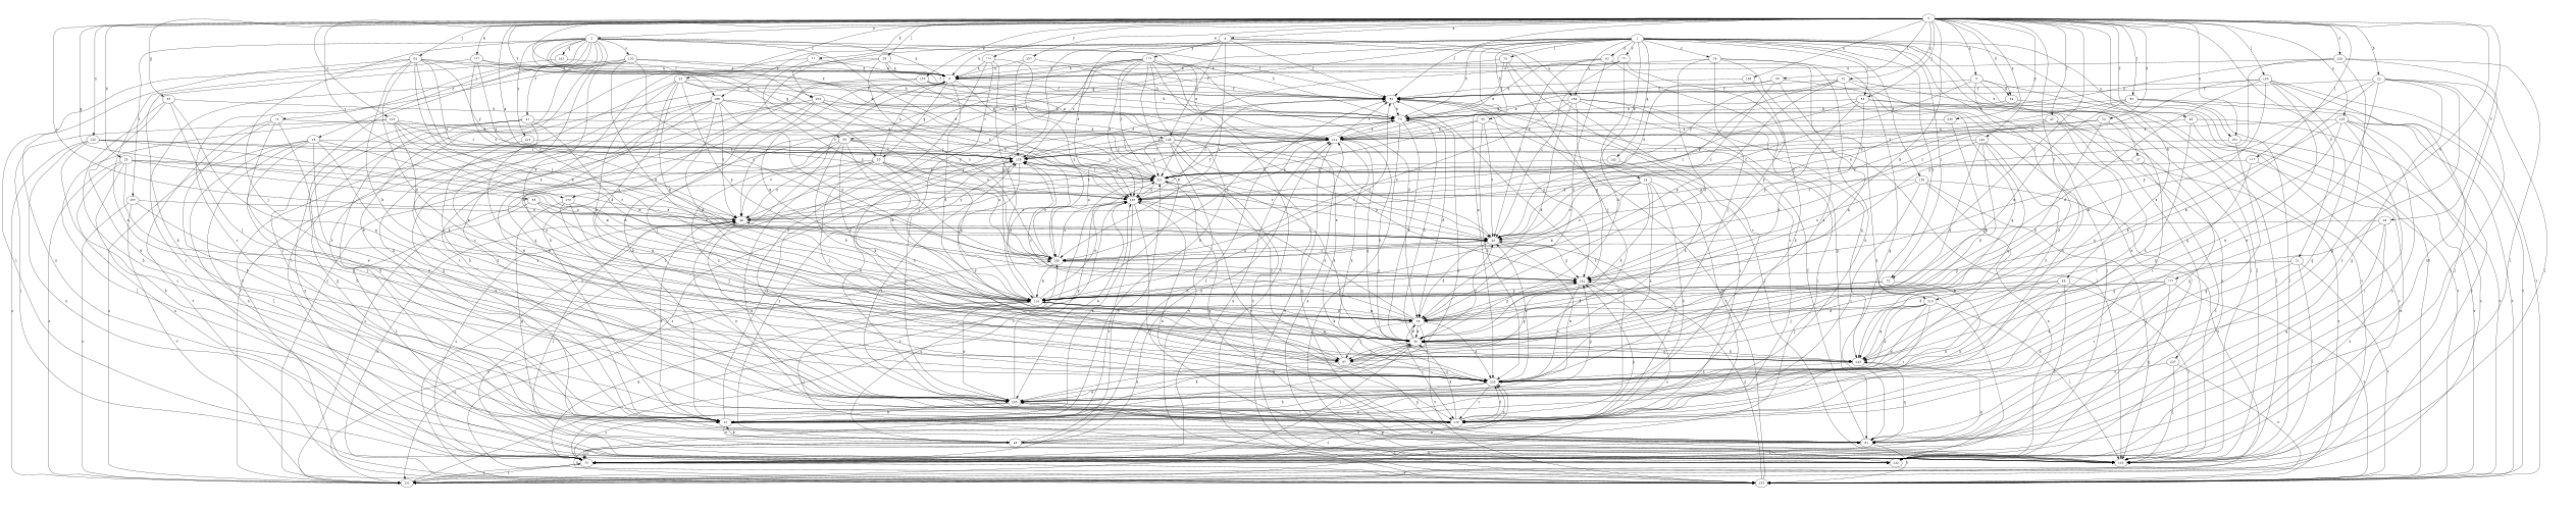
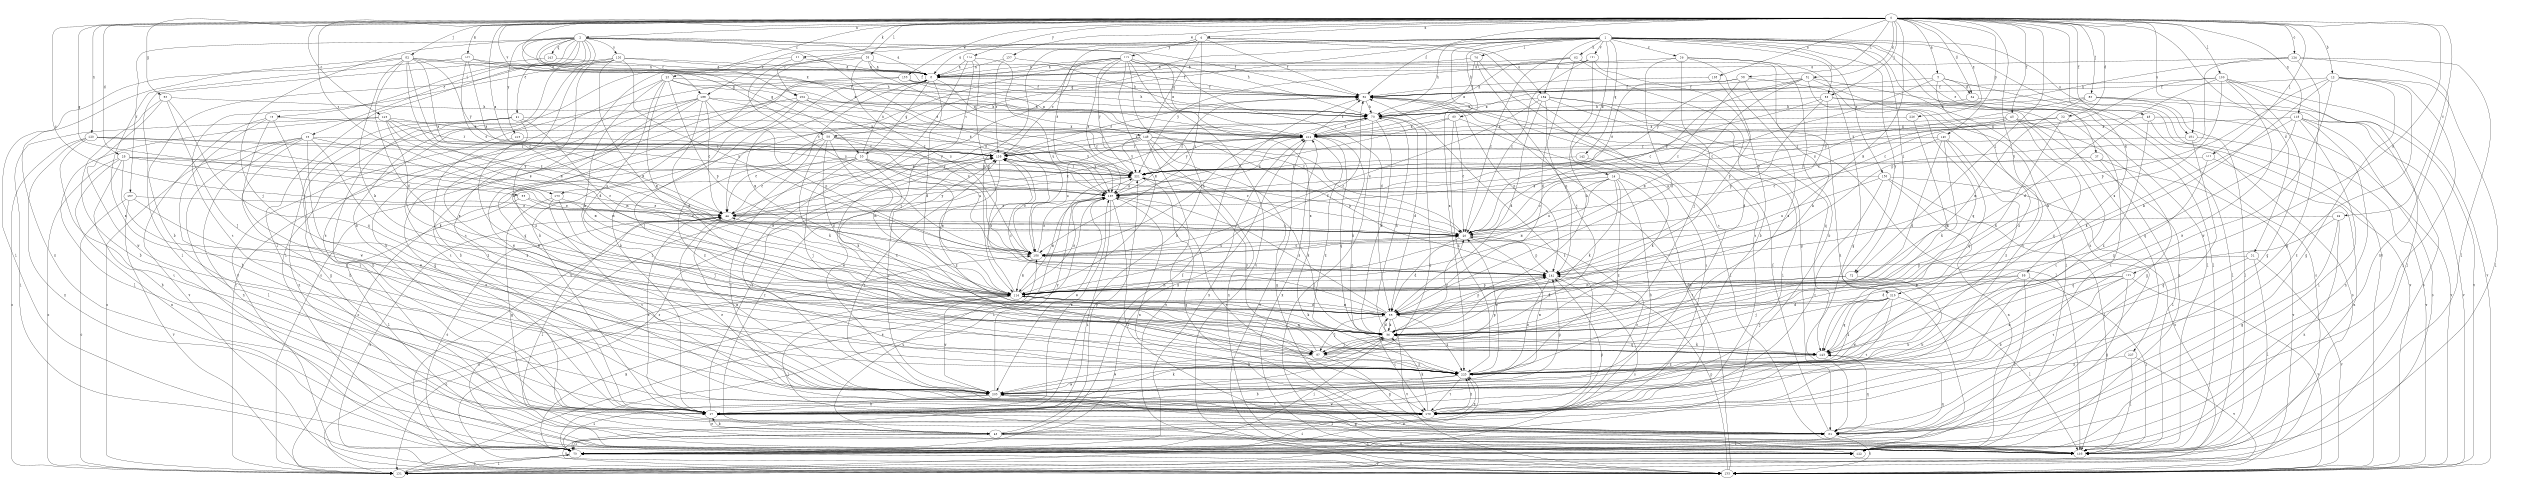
  strict digraph {
    fontname="Courier Prime"
    node [fontname="Courier Prime"]
    edge [fontname="Courier Prime"]
    0
    2
    4
    5
    12
    22
    23
    26
    28
    31
    32
    34
    45
    48
    52
    53
    55
    72
    82
    83
    86
    88
    91
    93
    98
    99
    100
    103
    107
    114
    118
    120
    124
    126
    140
    159
    165
    167
    173
    181
    188
    197
    199
    212
    214
    216
    226
    8
    58
    70
    152
    17
    38
    41
    43
    59
    78
    87
    105
    130
    143
    157
    218
    184
    148
    176
    186
    219
    229
    131
    61
    79
    96
    141
    203
    122
    149
    35
    221
    195
    44
    158
    1
    14
    36
    37
    62
    69
    76
    142
    150
    191
    227
    0 -> 2 [label=a]
    0 -> 4 [label=a]
    0 -> 5 [label=a]
    0 -> 12 [label=b]
    0 -> 22 [label=c]
    0 -> 23 [label=c]
    0 -> 26 [label=c]
    0 -> 28 [label=d]
    0 -> 31 [label=d]
    0 -> 32 [label=d]
    0 -> 34 [label=d]
    0 -> 45 [label=f]
    0 -> 48 [label=f]
    0 -> 52 [label=f]
    0 -> 53 [label=g]
    0 -> 55 [label=g]
    0 -> 72 [label=i]
    0 -> 82 [label=j]
    0 -> 83 [label=j]
    0 -> 86 [label=j]
    0 -> 88 [label=k]
    0 -> 91 [label=k]
    0 -> 93 [label=k]
    0 -> 98 [label=l]
    0 -> 99 [label=l]
    0 -> 100 [label=l]
    0 -> 103 [label=l]
    0 -> 107 [label=m]
    0 -> 114 [label=m]
    0 -> 118 [label=n]
    0 -> 120 [label=n]
    0 -> 124 [label=o]
    0 -> 126 [label=o]
    0 -> 140 [label=p]
    0 -> 159 [label=s]
    0 -> 165 [label=s]
    0 -> 167 [label=s]
    0 -> 173 [label=t]
    0 -> 181 [label=u]
    0 -> 188 [label=v]
    0 -> 197 [label=w]
    0 -> 199 [label=w]
    0 -> 212 [label=x]
    0 -> 214 [label=y]
    0 -> 216 [label=y]
    0 -> 226 [label=z]
    2 -> 52 [label=f]
    2 -> 167 [label=s]
    2 -> 8 [label=a]
    2 -> 58 [label=g]
    2 -> 70 [label=h]
    2 -> 152 [label=r]
    2 -> 17 [label=b]
    2 -> 38 [label=e]
    2 -> 41 [label=e]
    2 -> 43 [label=e]
    2 -> 59 [label=g]
    2 -> 78 [label=i]
    2 -> 87 [label=j]
    2 -> 105 [label=l]
    2 -> 130 [label=o]
    2 -> 143 [label=q]
    2 -> 157 [label=r]
    2 -> 218 [label=y]
    4 -> 52 [label=f]
    4 -> 114 [label=m]
    4 -> 167 [label=s]
    4 -> 184 [label=u]
    4 -> 148 [label=q]
    4 -> 176 [label=t]
    4 -> 186 [label=u]
    4 -> 219 [label=y]
    5 -> 26 [label=c]
    5 -> 34 [label=d]
    5 -> 212 [label=x]
    5 -> 105 [label=l]
    5 -> 229 [label=z]
    5 -> 131 [label=o]
    12 -> 52 [label=f]
    12 -> 43 [label=e]
    12 -> 105 [label=l]
    12 -> 61 [label=g]
    12 -> 79 [label=i]
    12 -> 96 [label=k]
    12 -> 141 [label=p]
    12 -> 203 [label=w]
    22 -> 26 [label=c]
    22 -> 61 [label=g]
    22 -> 122 [label=n]
    22 -> 149 [label=q]
    23 -> 52 [label=f]
    23 -> 114 [label=m]
    23 -> 167 [label=s]
    23 -> 17 [label=b]
    23 -> 96 [label=k]
    23 -> 141 [label=p]
    23 -> 35 [label=d]
    23 -> 221 [label=y]
    26 -> 186 [label=u]
    26 -> 141 [label=p]
    26 -> 203 [label=w]
    26 -> 35 [label=d]
    28 -> 26 [label=c]
    28 -> 167 [label=s]
    28 -> 17 [label=b]
    28 -> 229 [label=z]
    28 -> 131 [label=o]
    28 -> 122 [label=n]
    28 -> 221 [label=y]
    31 -> 105 [label=l]
    31 -> 176 [label=t]
    31 -> 141 [label=p]
    31 -> 195 [label=v]
    32 -> 212 [label=x]
    32 -> 176 [label=t]
    32 -> 96 [label=k]
    32 -> 221 [label=y]
    34 -> 70 [label=h]
    34 -> 105 [label=l]
    45 -> 167 [label=s]
    45 -> 212 [label=x]
    45 -> 176 [label=t]
    45 -> 61 [label=g]
    45 -> 149 [label=q]
    45 -> 44 [label=e]
    48 -> 212 [label=x]
    48 -> 229 [label=z]
    48 -> 131 [label=o]
    48 -> 195 [label=v]
    52 -> 70 [label=h]
    52 -> 105 [label=l]
    52 -> 141 [label=p]
    53 -> 70 [label=h]
    53 -> 17 [label=b]
    53 -> 87 [label=j]
    53 -> 203 [label=w]
    53 -> 149 [label=q]
    55 -> 26 [label=c]
    55 -> 105 [label=l]
    55 -> 44 [label=e]
    72 -> 114 [label=m]
    72 -> 17 [label=b]
    72 -> 35 [label=d]
    82 -> 26 [label=c]
    82 -> 114 [label=m]
    82 -> 167 [label=s]
    82 -> 8 [label=a]
    82 -> 70 [label=h]
    82 -> 79 [label=i]
    82 -> 96 [label=k]
    82 -> 122 [label=n]
    82 -> 35 [label=d]
    82 -> 221 [label=y]
    83 -> 114 [label=m]
    83 -> 70 [label=h]
    83 -> 105 [label=l]
    83 -> 131 [label=o]
    83 -> 221 [label=y]
    83 -> 195 [label=v]
    86 -> 167 [label=s]
    86 -> 70 [label=h]
    86 -> 141 [label=p]
    86 -> 122 [label=n]
    86 -> 35 [label=d]
    86 -> 195 [label=v]
    88 -> 114 [label=m]
    88 -> 17 [label=b]
    88 -> 87 [label=j]
    88 -> 105 [label=l]
    88 -> 79 [label=i]
    91 -> 26 [label=c]
    91 -> 52 [label=f]
    91 -> 114 [label=m]
    91 -> 105 [label=l]
    91 -> 79 [label=i]
    91 -> 149 [label=q]
    91 -> 221 [label=y]
    93 -> 8 [label=a]
    93 -> 186 [label=u]
    93 -> 79 [label=i]
    98 -> 26 [label=c]
    98 -> 52 [label=f]
    98 -> 167 [label=s]
    98 -> 176 [label=t]
    98 -> 96 [label=k]
    99 -> 26 [label=c]
    99 -> 8 [label=a]
    99 -> 70 [label=h]
    99 -> 17 [label=b]
    99 -> 176 [label=t]
    99 -> 186 [label=u]
    100 -> 26 [label=c]
    100 -> 52 [label=f]
    100 -> 105 [label=l]
    100 -> 61 [label=g]
    100 -> 96 [label=k]
    100 -> 203 [label=w]
    100 -> 35 [label=d]
    100 -> 195 [label=v]
    103 -> 122 [label=n]
    103 -> 149 [label=q]
    103 -> 221 [label=y]
    107 -> 167 [label=s]
    107 -> 212 [label=x]
    107 -> 8 [label=a]
    107 -> 229 [label=z]
    107 -> 44 [label=e]
    114 -> 52 [label=f]
    114 -> 167 [label=s]
    114 -> 105 [label=l]
    114 -> 131 [label=o]
    114 -> 96 [label=k]
    114 -> 141 [label=p]
    114 -> 203 [label=w]
    114 -> 149 [label=q]
    114 -> 35 [label=d]
    114 -> 44 [label=e]
    114 -> 158 [label=r]
    118 -> 212 [label=x]
    118 -> 131 [label=o]
    118 -> 79 [label=i]
    118 -> 96 [label=k]
    118 -> 122 [label=n]
    118 -> 149 [label=q]
    118 -> 195 [label=v]
    120 -> 114 [label=m]
    120 -> 176 [label=t]
    120 -> 131 [label=o]
    120 -> 122 [label=n]
    120 -> 221 [label=y]
    120 -> 158 [label=r]
    124 -> 8 [label=a]
    124 -> 70 [label=h]
    124 -> 105 [label=l]
    124 -> 61 [label=g]
    124 -> 141 [label=p]
    124 -> 122 [label=n]
    126 -> 212 [label=x]
    126 -> 105 [label=l]
    126 -> 186 [label=u]
    126 -> 79 [label=i]
    126 -> 96 [label=k]
    126 -> 44 [label=e]
    126 -> 158 [label=r]
    140 -> 26 [label=c]
    140 -> 229 [label=z]
    140 -> 96 [label=k]
    140 -> 149 [label=q]
    140 -> 35 [label=d]
    140 -> 158 [label=r]
    159 -> 114 [label=m]
    159 -> 17 [label=b]
    159 -> 229 [label=z]
    159 -> 61 [label=g]
    159 -> 35 [label=d]
    159 -> 195 [label=v]
    165 -> 52 [label=f]
    165 -> 141 [label=p]
    167 -> 52 [label=f]
-   55 -> 114 [label=m]
+   167 -> 114 [label=m]
    167 -> 105 [label=l]
    167 -> 176 [label=t]
    167 -> 79 [label=i]
    167 -> 203 [label=w]
    167 -> 44 [label=e]
    173 -> 87 [label=j]
    173 -> 176 [label=t]
    173 -> 61 [label=g]
    173 -> 44 [label=e]
    181 -> 61 [label=g]
    181 -> 195 [label=v]
    181 -> 158 [label=r]
    188 -> 167 [label=s]
    188 -> 70 [label=h]
    188 -> 17 [label=b]
    188 -> 176 [label=t]
    188 -> 131 [label=r]
    188 -> 141 [label=p]
    188 -> 203 [label=w]
    188 -> 35 [label=d]
    188 -> 44 [label=e]
    197 -> 52 [label=f]
    197 -> 8 [label=a]
    197 -> 158 [label=r]
    199 -> 52 [label=f]
    199 -> 212 [label=x]
    199 -> 70 [label=h]
    199 -> 229 [label=z]
    199 -> 195 [label=v]
    212 -> 52 [label=f]
    212 -> 167 [label=s]
    212 -> 229 [label=z]
    212 -> 96 [label=k]
    212 -> 149 [label=q]
    212 -> 221 [label=y]
    212 -> 195 [label=v]
    212 -> 158 [label=r]
    214 -> 8 [label=a]
    214 -> 87 [label=j]
    214 -> 186 [label=u]
    214 -> 141 [label=p]
    214 -> 203 [label=w]
    216 -> 87 [label=j]
    216 -> 105 [label=l]
    216 -> 176 [label=t]
    216 -> 229 [label=z]
    216 -> 203 [label=w]
    216 -> 149 [label=q]
    216 -> 35 [label=d]
    226 -> 212 [label=x]
    226 -> 96 [label=k]
    8 -> 52 [label=f]
    8 -> 114 [label=m]
    8 -> 17 [label=b]
    8 -> 59 [label=g]
    8 -> 148 [label=q]
    8 -> 131 [label=o]
    8 -> 35 [label=d]
    8 -> 195 [label=v]
    58 -> 114 [label=m]
    58 -> 186 [label=u]
    58 -> 229 [label=z]
    58 -> 96 [label=k]
    58 -> 35 [label=d]
    58 -> 221 [label=y]
    58 -> 44 [label=e]
    58 -> 158 [label=r]
    70 -> 212 [label=x]
    70 -> 17 [label=b]
    70 -> 105 [label=l]
    70 -> 96 [label=k]
    70 -> 35 [label=d]
    70 -> 44 [label=e]
    70 -> 158 [label=r]
    152 -> 26 [label=c]
    152 -> 70 [label=h]
    152 -> 87 [label=j]
    152 -> 186 [label=u]
    152 -> 61 [label=g]
    152 -> 203 [label=w]
    17 -> 167 [label=s]
    17 -> 43 [label=e]
    17 -> 61 [label=g]
    17 -> 96 [label=k]
    17 -> 44 [label=e]
    17 -> 158 [label=r]
    38 -> 114 [label=m]
    38 -> 17 [label=b]
    38 -> 105 [label=l]
    38 -> 229 [label=z]
    38 -> 131 [label=o]
    38 -> 203 [label=w]
    38 -> 122 [label=n]
    38 -> 158 [label=r]
    41 -> 114 [label=m]
    41 -> 212 [label=x]
    41 -> 17 [label=b]
    41 -> 61 [label=g]
    41 -> 122 [label=n]
    41 -> 149 [label=q]
    43 -> 212 [label=x]
    43 -> 17 [label=b]
    43 -> 105 [label=l]
    43 -> 186 [label=u]
    43 -> 229 [label=z]
    43 -> 79 [label=i]
    43 -> 141 [label=p]
    43 -> 122 [label=n]
    43 -> 221 [label=y]
    43 -> 195 [label=v]
    43 -> 158 [label=r]
    59 -> 26 [label=c]
    59 -> 114 [label=m]
    59 -> 8 [label=a]
    59 -> 87 [label=j]
    59 -> 176 [label=t]
    59 -> 131 [label=o]
    59 -> 96 [label=k]
    59 -> 221 [label=y]
    59 -> 44 [label=e]
    78 -> 212 [label=x]
    78 -> 17 [label=b]
    78 -> 176 [label=t]
    78 -> 203 [label=w]
    78 -> 195 [label=v]
    87 -> 229 [label=z]
    87 -> 61 [label=g]
    87 -> 141 [label=p]
    87 -> 203 [label=w]
    87 -> 221 [label=y]
    130 -> 52 [label=f]
    130 -> 114 [label=m]
    130 -> 8 [label=a]
    130 -> 17 [label=b]
    130 -> 176 [label=t]
    130 -> 186 [label=u]
    130 -> 229 [label=z]
    130 -> 96 [label=k]
    143 -> 8 [label=a]
    143 -> 79 [label=i]
    157 -> 229 [label=z]
    157 -> 131 [label=o]
    157 -> 195 [label=v]
    157 -> 44 [label=e]
    218 -> 229 [label=z]
    218 -> 158 [label=r]
    184 -> 70 [label=h]
    184 -> 105 [label=l]
    184 -> 186 [label=u]
    184 -> 79 [label=i]
    184 -> 141 [label=p]
    184 -> 149 [label=q]
    184 -> 35 [label=d]
    148 -> 26 [label=c]
    148 -> 186 [label=u]
    148 -> 61 [label=g]
    148 -> 141 [label=p]
    148 -> 203 [label=w]
    148 -> 122 [label=n]
    148 -> 221 [label=y]
    148 -> 195 [label=v]
    148 -> 158 [label=r]
    176 -> 26 [label=c]
    176 -> 52 [label=f]
    176 -> 229 [label=z]
    176 -> 79 [label=i]
    176 -> 96 [label=k]
    176 -> 203 [label=w]
    176 -> 44 [label=e]
    176 -> 158 [label=r]
    186 -> 26 [label=c]
    186 -> 114 [label=m]
    186 -> 167 [label=s]
    186 -> 70 [label=h]
    186 -> 141 [label=p]
    186 -> 158 [label=r]
    219 -> 114 [label=m]
    219 -> 167 [label=s]
    219 -> 212 [label=x]
    219 -> 8 [label=a]
    219 -> 17 [label=b]
    219 -> 229 [label=z]
    219 -> 79 [label=i]
    219 -> 35 [label=d]
    219 -> 221 [label=y]
    219 -> 195 [label=v]
    219 -> 44 [label=e]
    219 -> 158 [label=r]
    229 -> 26 [label=c]
    229 -> 17 [label=b]
    229 -> 176 [label=t]
    229 -> 203 [label=w]
    131 -> 167 [label=s]
    131 -> 186 [label=u]
    131 -> 229 [label=z]
    131 -> 79 [label=i]
    61 -> 52 [label=f]
    61 -> 167 [label=s]
    61 -> 79 [label=i]
    61 -> 149 [label=q]
    61 -> 195 [label=v]
    79 -> 52 [label=f]
    79 -> 114 [label=m]
    79 -> 212 [label=x]
    79 -> 131 [label=o]
    79 -> 149 [label=q]
    79 -> 195 [label=v]
    79 -> 44 [label=e]
    96 -> 26 [label=c]
    96 -> 70 [label=h]
    96 -> 87 [label=j]
    96 -> 79 [label=i]
    96 -> 149 [label=q]
    96 -> 35 [label=d]
    141 -> 114 [label=m]
    141 -> 229 [label=z]
    141 -> 131 [label=o]
    203 -> 17 [label=b]
    203 -> 105 [label=l]
    203 -> 176 [label=t]
    203 -> 79 [label=i]
    203 -> 96 [label=k]
    203 -> 141 [label=p]
    203 -> 221 [label=y]
    203 -> 158 [label=r]
    122 -> 212 [label=x]
    149 -> 229 [label=z]
    149 -> 96 [label=k]
    35 -> 114 [label=m]
    35 -> 167 [label=s]
    35 -> 87 [label=j]
    35 -> 176 [label=t]
    35 -> 229 [label=z]
    35 -> 96 [label=k]
    35 -> 141 [label=p]
    35 -> 195 [label=v]
    35 -> 158 [label=r]
    221 -> 167 [label=s]
    221 -> 61 [label=g]
    221 -> 79 [label=i]
    221 -> 96 [label=k]
    221 -> 158 [label=r]
    195 -> 52 [label=f]
    195 -> 141 [label=p]
    195 -> 44 [label=e]
    195 -> 158 [label=r]
    44 -> 26 [label=c]
    44 -> 212 [label=x]
    44 -> 105 [label=l]
    44 -> 203 [label=w]
    44 -> 221 [label=y]
    158 -> 52 [label=f]
    158 -> 229 [label=z]
    158 -> 221 [label=y]
    1 -> 72 [label=i]
    1 -> 86 [label=j]
    1 -> 173 [label=t]
    1 -> 181 [label=u]
    1 -> 188 [label=v]
    1 -> 216 [label=y]
    1 -> 8 [label=a]
    1 -> 58 [label=g]
    1 -> 70 [label=h]
    1 -> 152 [label=r]
    1 -> 184 [label=u]
    1 -> 229 [label=z]
    1 -> 122 [label=n]
    1 -> 195 [label=v]
    1 -> 14 [label=b]
    1 -> 36 [label=e]
    1 -> 37 [label=e]
    1 -> 62 [label=h]
    1 -> 69 [label=h]
    1 -> 76 [label=i]
    1 -> 142 [label=q]
    1 -> 150 [label=r]
    1 -> 191 [label=v]
    1 -> 227 [label=z]
    14 -> 26 [label=c]
    14 -> 114 [label=m]
    14 -> 167 [label=s]
    14 -> 17 [label=b]
    14 -> 176 [label=t]
    14 -> 186 [label=u]
    14 -> 229 [label=z]
    14 -> 96 [label=k]
    36 -> 8 [label=a]
    36 -> 17 [label=b]
    36 -> 87 [label=j]
    36 -> 229 [label=z]
    36 -> 61 [label=g]
    36 -> 35 [label=d]
    37 -> 105 [label=l]
    37 -> 221 [label=y]
    37 -> 195 [label=v]
    62 -> 26 [label=c]
    62 -> 8 [label=a]
    62 -> 61 [label=g]
    62 -> 122 [label=n]
    62 -> 35 [label=d]
    62 -> 221 [label=y]
    69 -> 26 [label=c]
    69 -> 212 [label=x]
    69 -> 176 [label=t]
    69 -> 229 [label=z]
    69 -> 44 [label=e]
    76 -> 212 [label=x]
    76 -> 8 [label=a]
    76 -> 87 [label=j]
    76 -> 176 [label=t]
    142 -> 96 [label=k]
    142 -> 221 [label=y]
    150 -> 167 [label=s]
    150 -> 105 [label=l]
    150 -> 176 [label=t]
    150 -> 186 [label=u]
    150 -> 131 [label=o]
    150 -> 122 [label=n]
    191 -> 26 [label=c]
    191 -> 8 [label=a]
    191 -> 70 [label=h]
    191 -> 17 [label=b]
    191 -> 96 [label=k]
    227 -> 105 [label=l]
    227 -> 229 [label=z]
    227 -> 195 [label=v]
  }
